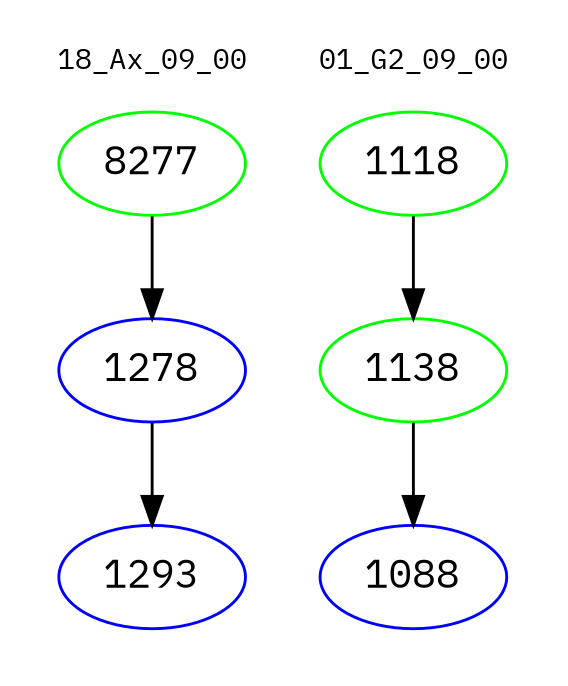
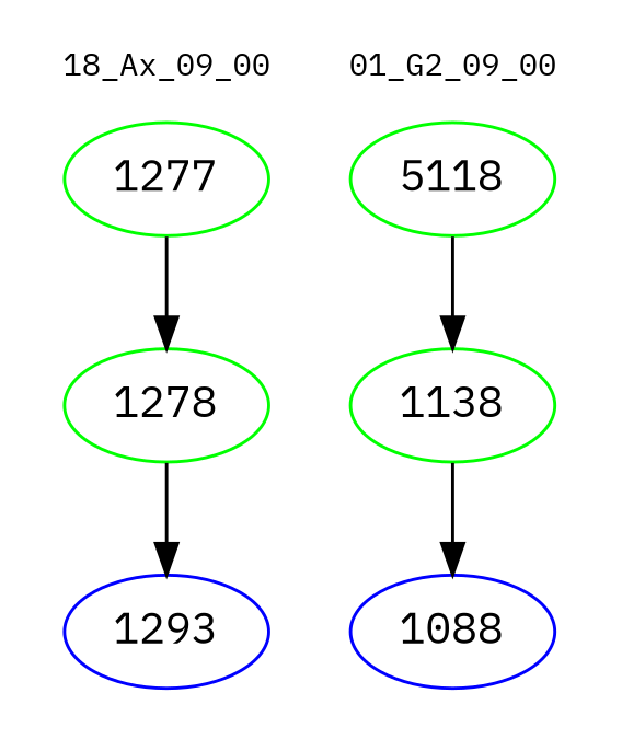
  digraph {
    fontname="IBM Plex Mono"
    node [color=green fontname="IBM Plex Mono"]
    edge [color=black fontname="IBM Plex Mono"]
-   n1 [label=8277]
-   n2 [color=blue label=1278]
+   n1 [label=1277]
+   n2 [label=1278]
    n3 [color=blue label=1293]
-   n4 [label=1118]
+   n4 [label=5118]
    n5 [label=1138]
    n6 [color=blue label=1088]
    subgraph cluster_1 {
      color=white
      fontsize=10
      label="18_Ax_09_00"
      n1
      n2
      n3
    }
    subgraph cluster_2 {
      color=white
      fontsize=10
      label="01_G2_09_00"
      n4
      n5
      n6
    }
    n1 -> n2
    n2 -> n3
    n4 -> n5
    n5 -> n6
  }
